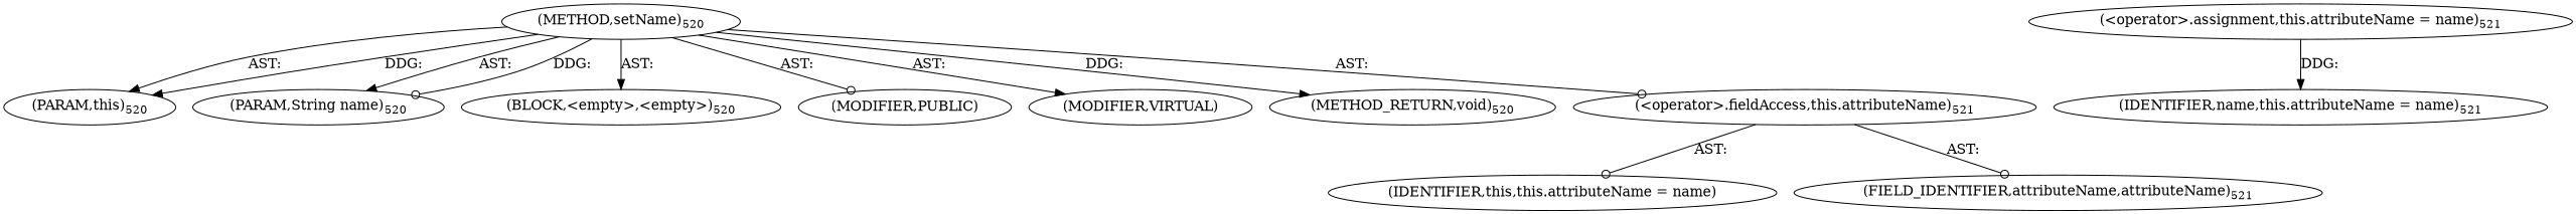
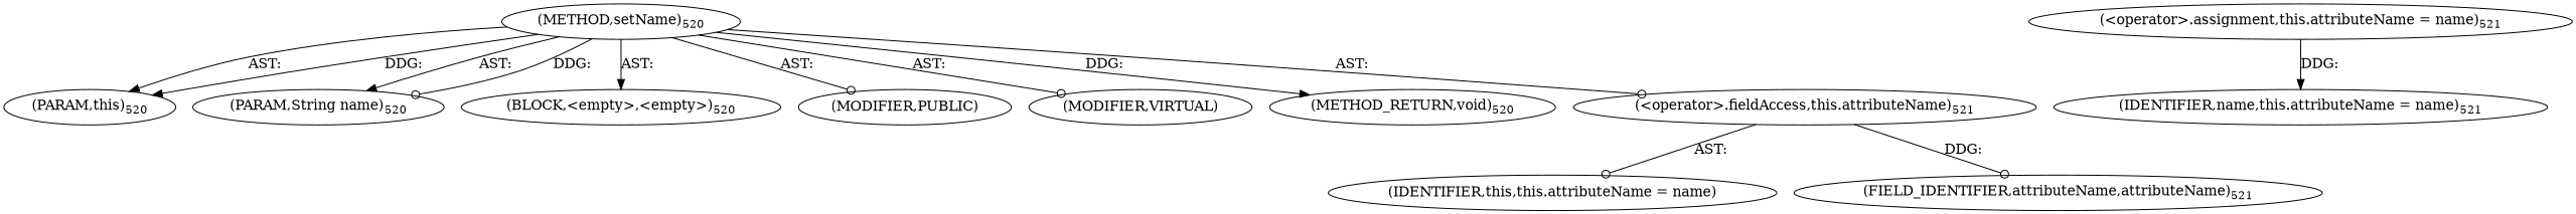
  digraph {
    edge [arrowhead=normal]
    n1 [label=<(METHOD,setName)<SUB>520</SUB>>]
    n2 [label=<(PARAM,this)<SUB>520</SUB>>]
    n3 [label=<(PARAM,String name)<SUB>520</SUB>>]
    n4 [label=<(BLOCK,&lt;empty&gt;,&lt;empty&gt;)<SUB>520</SUB>>]
    n5 [label=<(MODIFIER,PUBLIC)>]
    n6 [label=<(MODIFIER,VIRTUAL)>]
    n7 [label=<(METHOD_RETURN,void)<SUB>520</SUB>>]
    n8 [label=<(&lt;operator&gt;.fieldAccess,this.attributeName)<SUB>521</SUB>>]
    n9 [label=<(&lt;operator&gt;.assignment,this.attributeName = name)<SUB>521</SUB>>]
    n10 [label=<(IDENTIFIER,name,this.attributeName = name)<SUB>521</SUB>>]
    n11 [label=<(IDENTIFIER,this,this.attributeName = name)>]
    n12 [label=<(FIELD_IDENTIFIER,attributeName,attributeName)<SUB>521</SUB>>]
    n1 -> n2 [label="AST: "]
    n1 -> n2 [label="DDG: "]
    n1 -> n3 [label="AST: "]
    n1 -> n3 [arrowhead=odot label="DDG: "]
    n1 -> n4 [label="AST: "]
    n1 -> n5 [arrowhead=odot label="AST: "]
-   n1 -> n6 [label="AST: "]
+   n1 -> n6 [arrowhead=odot label="AST: "]
    n1 -> n7 [label="DDG: "]
    n1 -> n8 [arrowhead=odot label="AST: "]
    n8 -> n11 [arrowhead=odot label="AST: "]
-   n8 -> n12 [arrowhead=odot label="AST: "]
+   n8 -> n12 [arrowhead=odot label="DDG: "]
    n9 -> n10 [label="DDG: "]
  }
